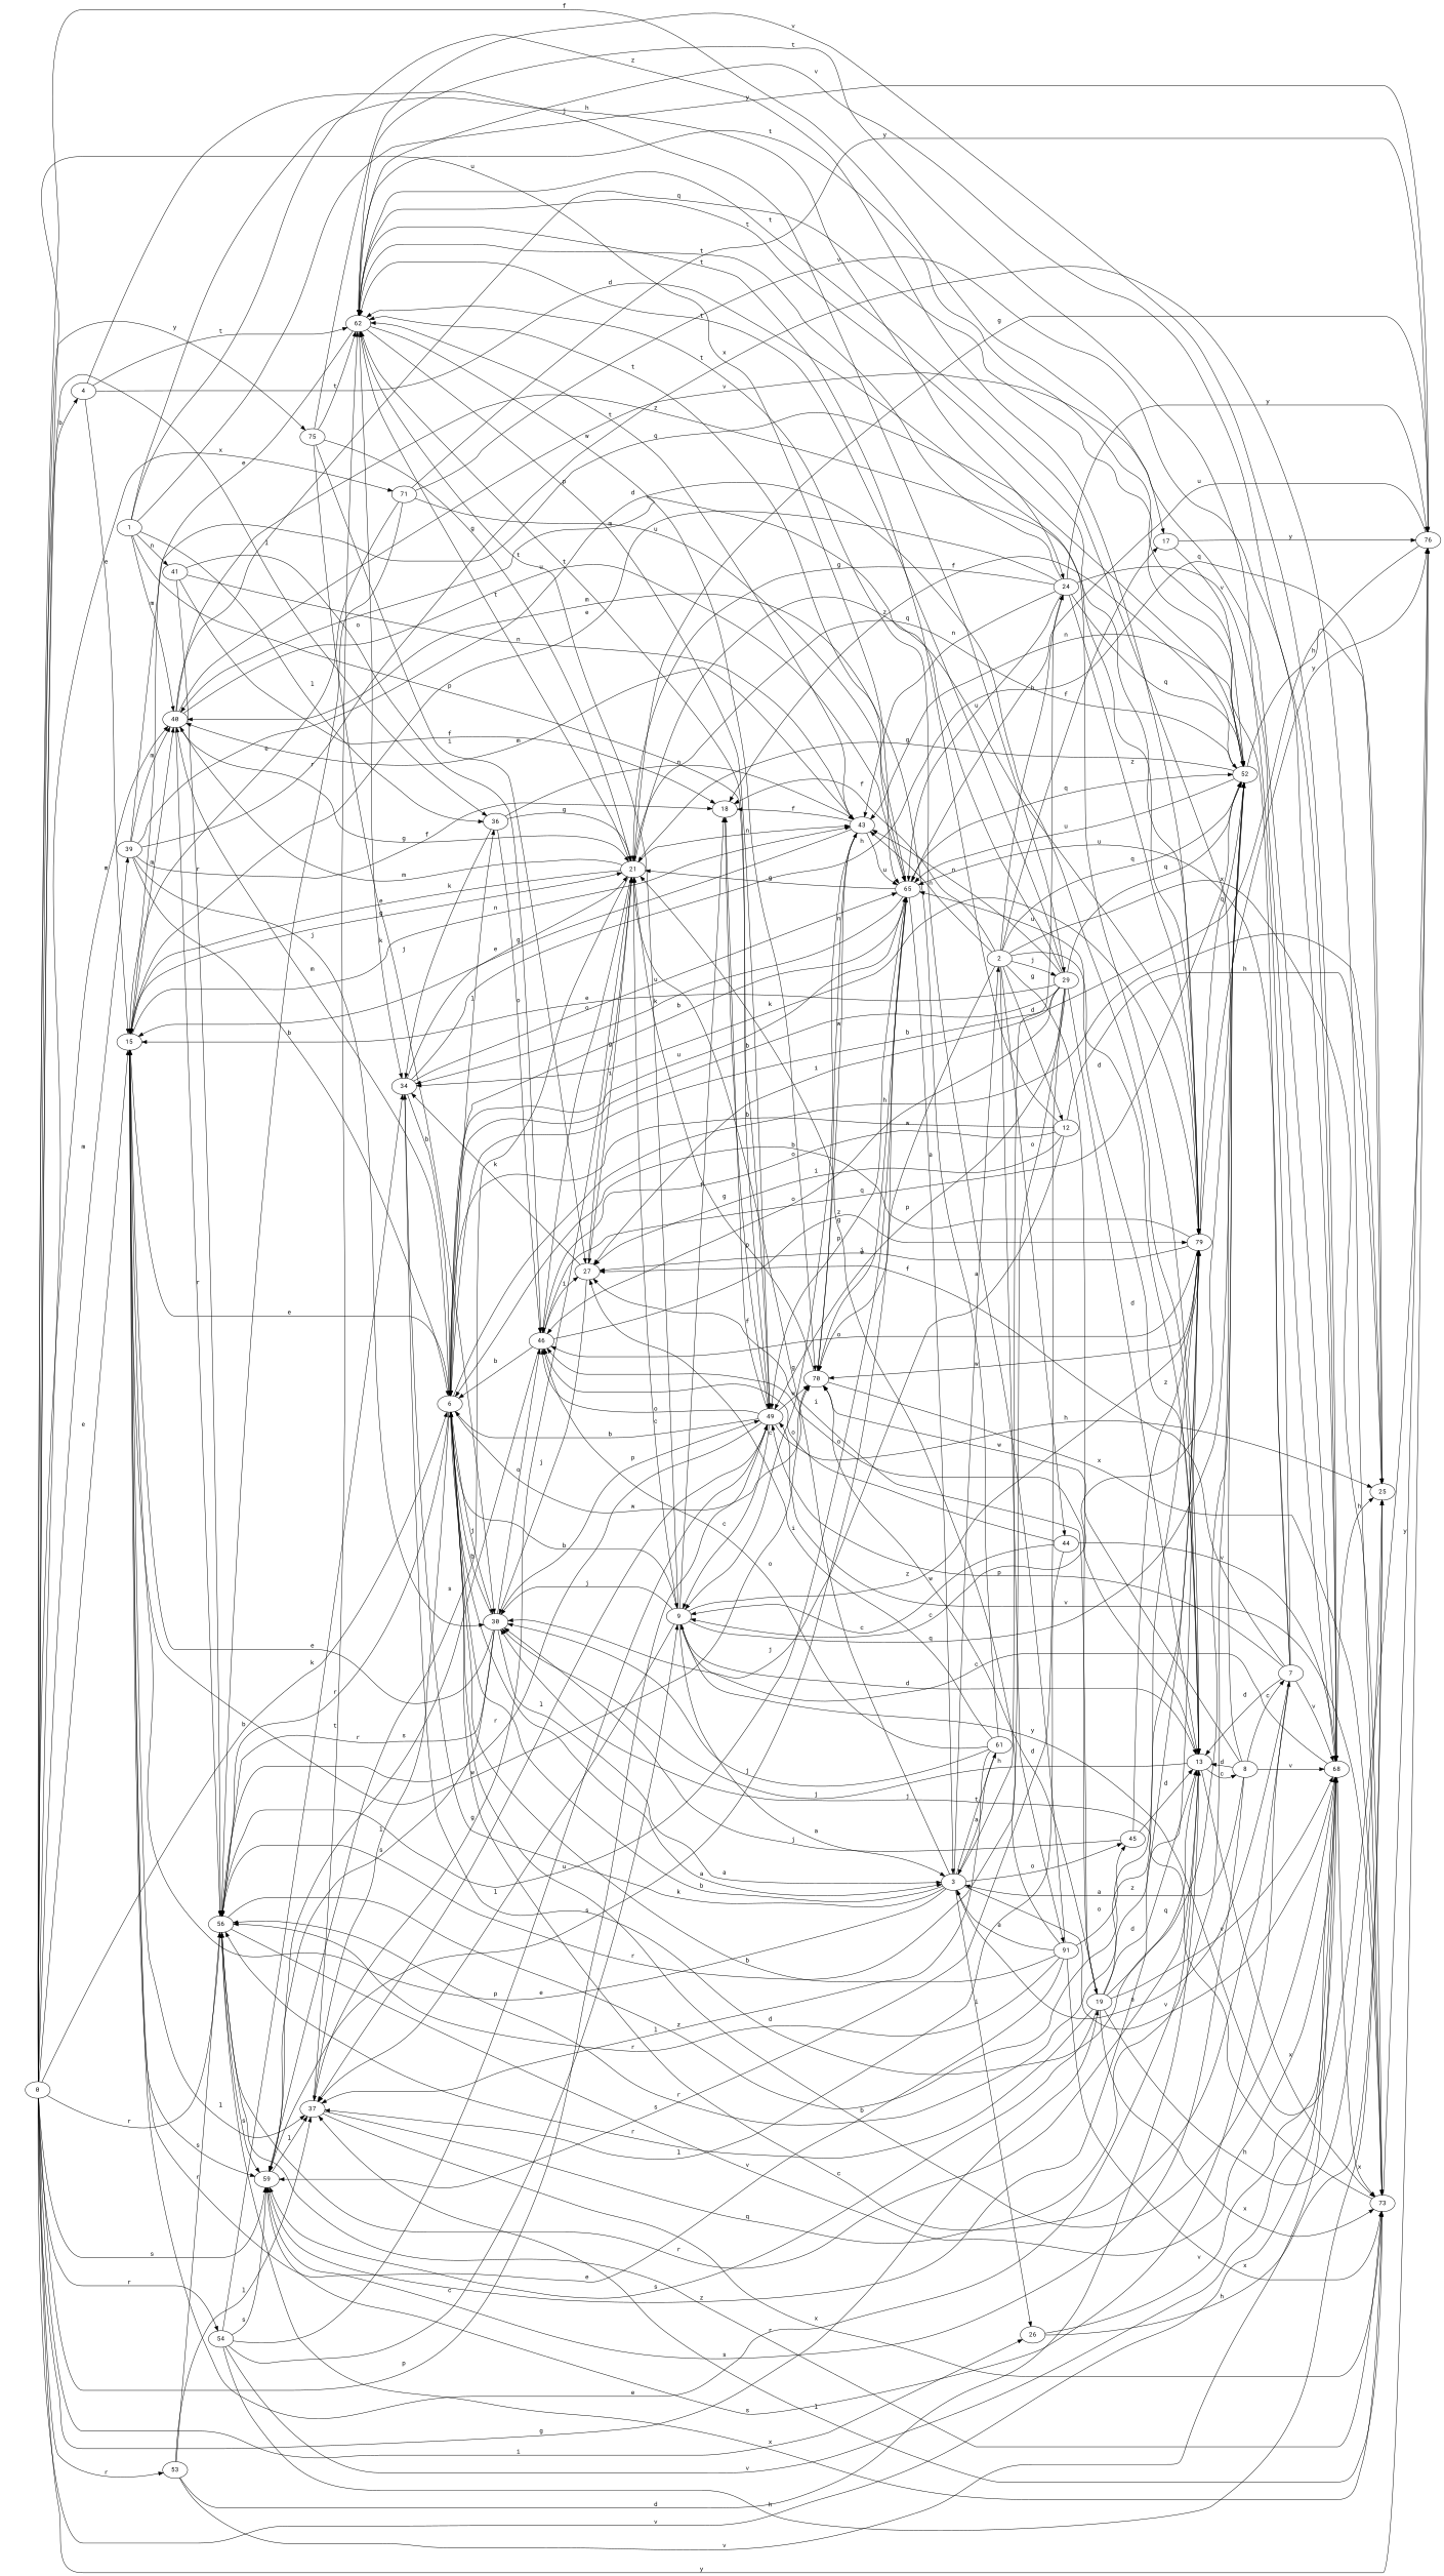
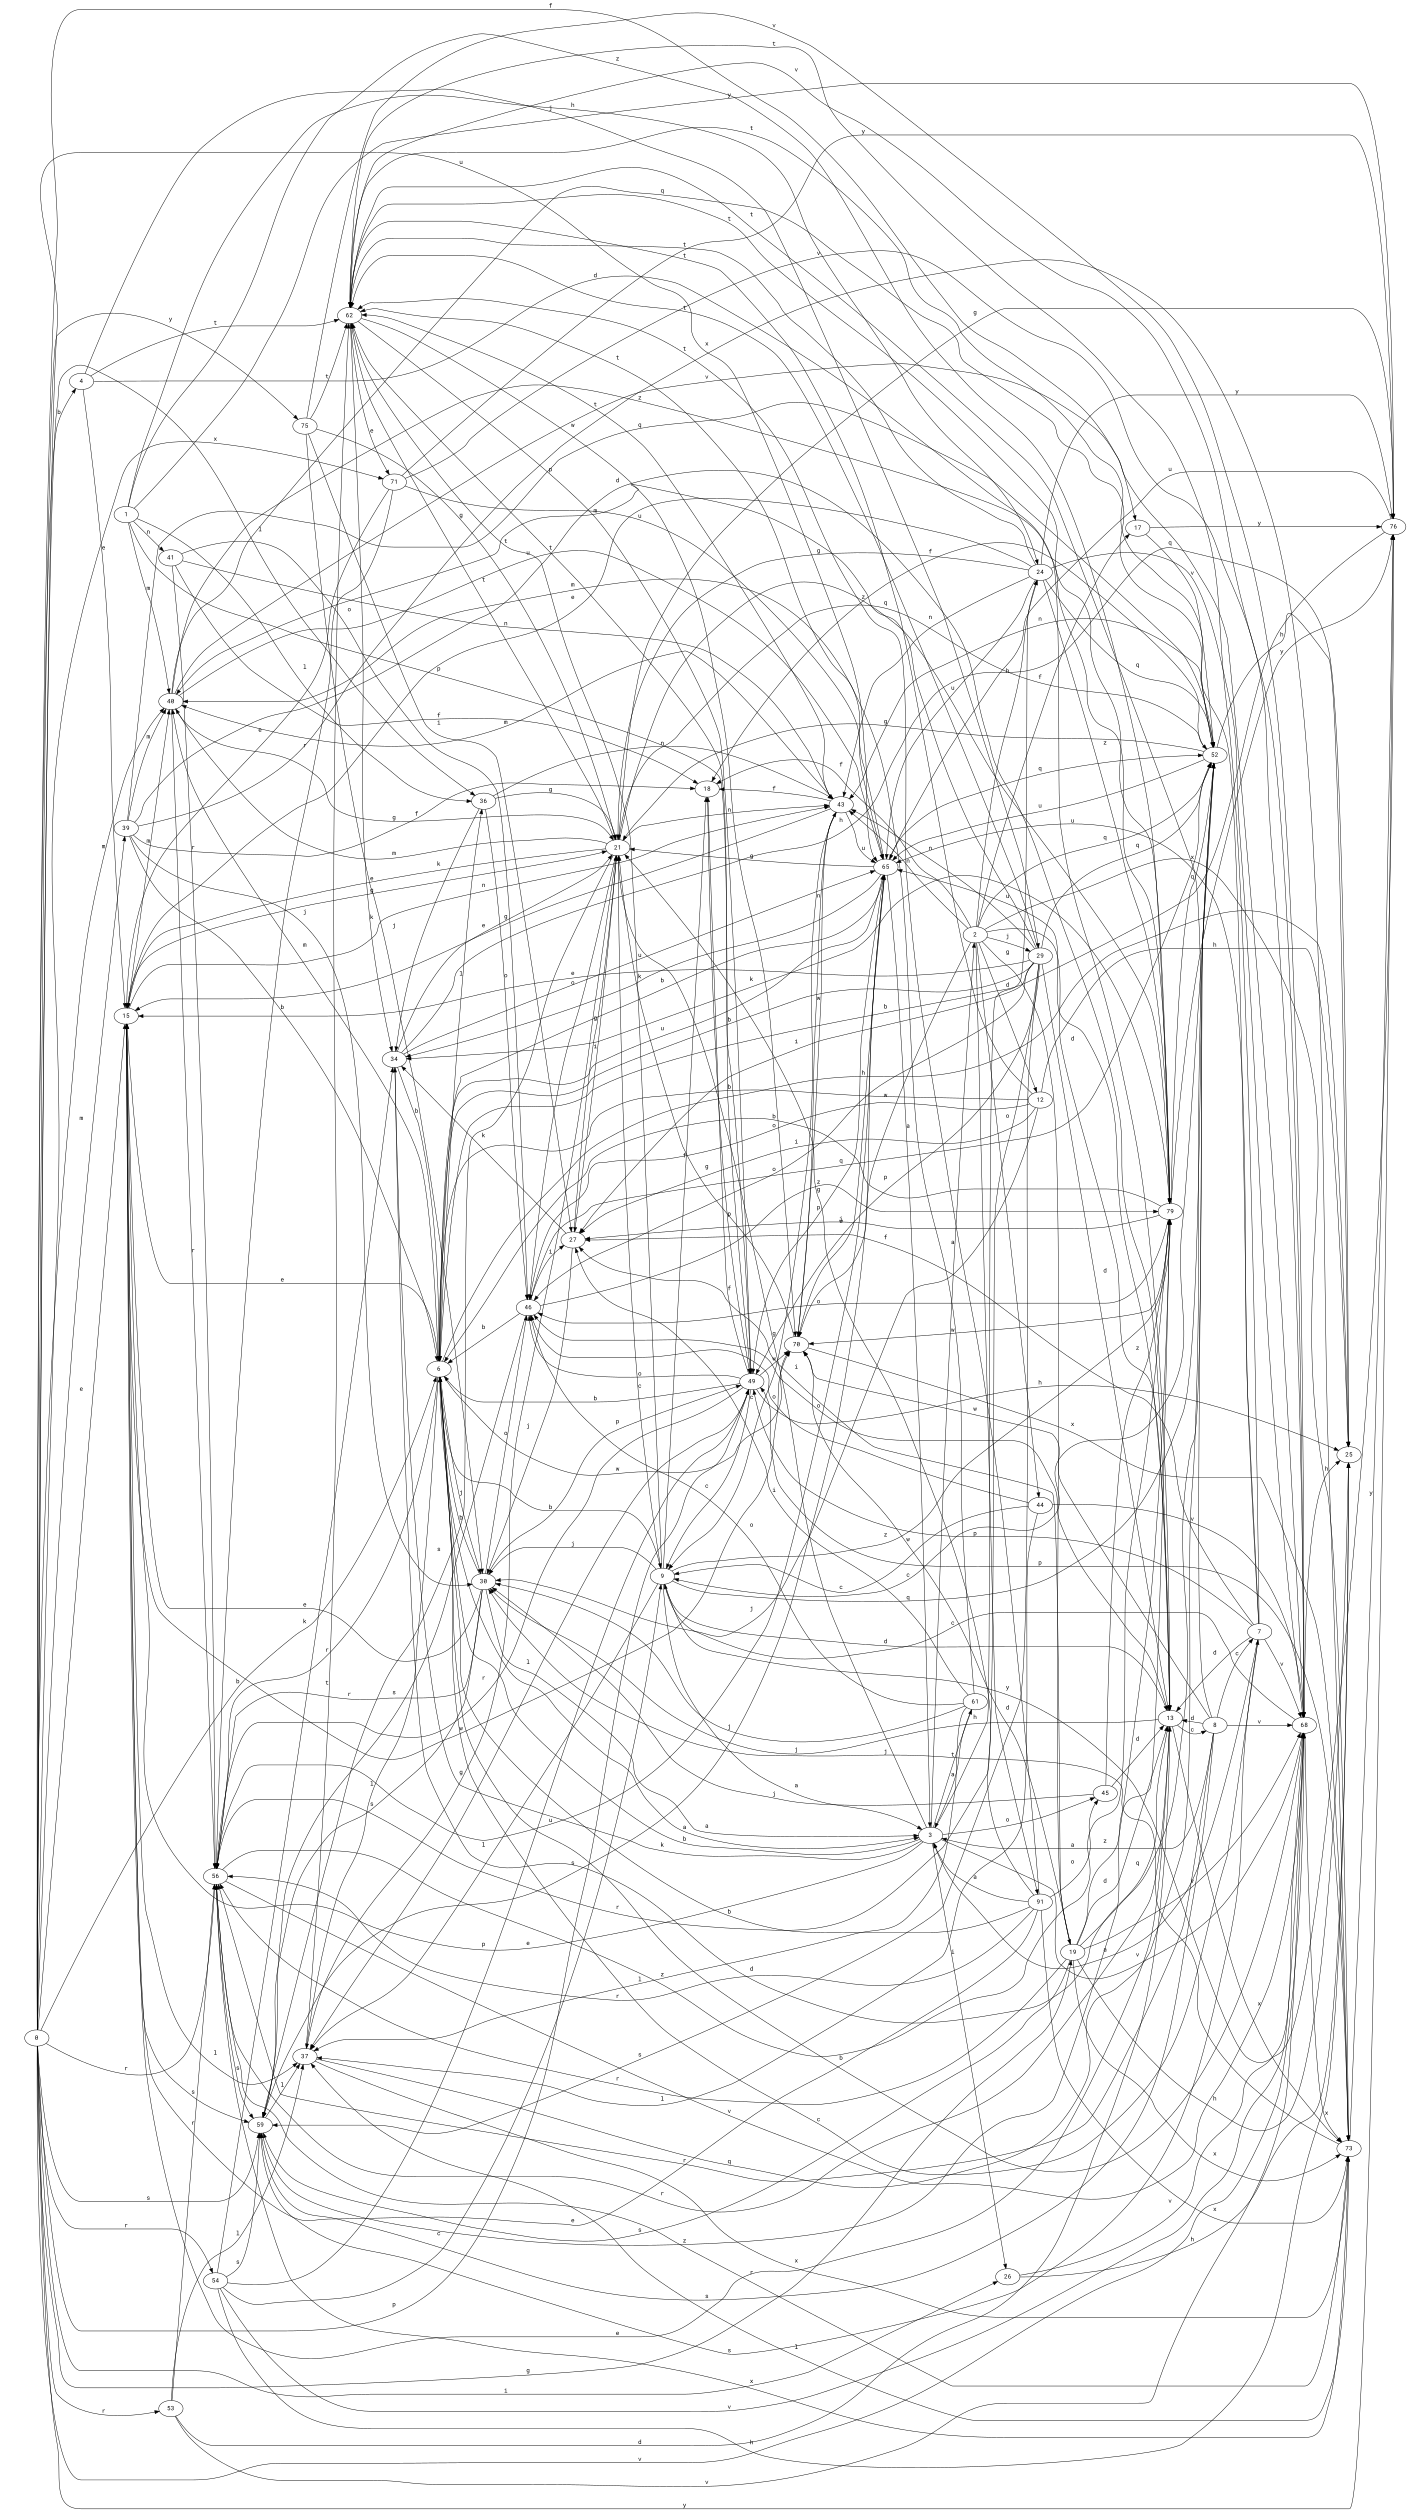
  strict digraph {
    fontname="Roboto Mono"
    rankdir=LR
    node [fontname="Roboto Mono"]
    edge [fontname="Roboto Mono"]
    0
    4
    6
    15
    17
    19
    26
    36
    39
    40
    49
    53
    54
    56
    59
    65
    68
    71
    75
    76
    13
    29
    62
    70
    3
    7
    25
    30
    37
    43
    21
    52
    79
    73
    27
    34
    46
    18
    9
    1
    24
    41
    2
    n44 [label=91]
    12
    44
    45
    8
    61
    0 -> 4 [label=b]
    0 -> 6 [label=b]
    0 -> 15 [label=e]
    0 -> 17 [label=f]
    0 -> 19 [label=g]
    0 -> 26 [label=i]
    0 -> 36 [label=l]
    0 -> 39 [label=m]
    0 -> 40 [label=m]
    0 -> 49 [label=p]
    0 -> 53 [label=r]
    0 -> 54 [label=r]
    0 -> 56 [label=r]
    0 -> 59 [label=s]
    0 -> 65 [label=u]
    0 -> 68 [label=v]
    0 -> 71 [label=x]
    0 -> 75 [label=y]
    0 -> 76 [label=y]
    4 -> 15 [label=e]
    4 -> 13 [label=d]
    4 -> 29 [label=j]
    4 -> 62 [label=t]
    6 -> 15 [label=e]
    6 -> 36 [label=l]
    6 -> 40 [label=m]
    6 -> 56 [label=r]
    6 -> 65 [label=u]
    6 -> 70 [label=w]
    6 -> 3 [label=a]
    6 -> 7 [label=c]
    6 -> 25 [label=h]
    6 -> 30 [label=j]
    6 -> 37 [label=l]
    15 -> 40 [label=m]
    15 -> 59 [label=s]
    15 -> 70 [label=w]
    15 -> 37 [label=l]
    15 -> 43 [label=n]
    15 -> 21 [label=g]
    17 -> 76 [label=y]
    17 -> 52 [label=q]
    19 -> 56 [label=r]
    19 -> 59 [label=s]
    19 -> 68 [label=v]
    19 -> 13 [label=d]
    19 -> 70 [label=w]
    19 -> 25 [label=h]
    19 -> 52 [label=q]
    19 -> 79 [label=z]
    19 -> 73 [label=x]
    19 -> 27 [label=i]
    26 -> 68 [label=v]
    26 -> 25 [label=h]
    36 -> 43 [label=n]
    36 -> 21 [label=g]
    36 -> 34 [label=k]
    36 -> 46 [label=o]
    39 -> 6 [label=b]
    39 -> 40 [label=m]
    39 -> 13 [label=d]
    39 -> 30 [label=j]
    39 -> 52 [label=q]
    39 -> 73 [label=x]
    39 -> 18 [label=f]
    40 -> 56 [label=r]
    40 -> 65 [label=u]
    40 -> 68 [label=v]
    40 -> 21 [label=g]
    40 -> 52 [label=q]
    40 -> 79 [label=z]
    49 -> 6 [label=b]
    49 -> 56 [label=r]
    49 -> 62 [label=t]
    49 -> 70 [label=w]
    49 -> 25 [label=h]
    49 -> 37 [label=l]
    49 -> 46 [label=o]
    49 -> 18 [label=f]
    49 -> 9 [label=c]
    53 -> 56 [label=r]
    53 -> 68 [label=v]
    53 -> 13 [label=d]
    53 -> 37 [label=l]
    54 -> 49 [label=p]
    54 -> 59 [label=s]
    54 -> 68 [label=v]
    54 -> 25 [label=h]
    54 -> 34 [label=k]
    54 -> 9 [label=c]
    56 -> 59 [label=s]
    56 -> 65 [label=u]
    56 -> 68 [label=v]
    56 -> 79 [label=z]
    56 -> 73 [label=x]
    59 -> 37 [label=l]
    59 -> 79 [label=z]
    65 -> 6 [label=b]
    65 -> 49 [label=p]
    65 -> 59 [label=s]
    65 -> 62 [label=t]
    65 -> 70 [label=w]
    65 -> 3 [label=a]
    65 -> 21 [label=g]
    65 -> 52 [label=q]
    65 -> 34 [label=k]
    68 -> 6 [label=b]
    68 -> 25 [label=h]
    68 -> 73 [label=x]
    68 -> 9 [label=c]
    71 -> 15 [label=e]
    71 -> 56 [label=r]
    71 -> 65 [label=u]
    71 -> 68 [label=v]
    71 -> 76 [label=y]
    75 -> 68 [label=v]
    75 -> 62 [label=t]
    75 -> 30 [label=j]
    75 -> 21 [label=g]
    75 -> 27 [label=i]
    76 -> 6 [label=b]
    76 -> 65 [label=u]
    76 -> 21 [label=g]
    13 -> 15 [label=e]
    13 -> 56 [label=r]
    13 -> 65 [label=u]
    13 -> 30 [label=j]
    13 -> 73 [label=x]
    13 -> 46 [label=o]
    13 -> 8 [label=c]
    29 -> 6 [label=b]
    29 -> 15 [label=e]
    29 -> 40 [label=m]
    29 -> 49 [label=p]
    29 -> 56 [label=r]
    29 -> 59 [label=s]
    29 -> 13 [label=d]
    29 -> 62 [label=t]
    29 -> 43 [label=n]
    29 -> 52 [label=q]
    29 -> 27 [label=i]
    29 -> 46 [label=o]
-   62 -> 15 [label=e]
+   62 -> 71 [label=e]
    62 -> 49 [label=p]
    62 -> 68 [label=v]
    62 -> 70 [label=w]
    62 -> 34 [label=k]
    70 -> 43 [label=n]
    70 -> 21 [label=g]
    70 -> 73 [label=x]
    3 -> 6 [label=b]
    3 -> 15 [label=e]
    3 -> 26 [label=i]
    3 -> 68 [label=v]
    3 -> 21 [label=g]
    3 -> 34 [label=k]
    3 -> 24 [label=h]
    3 -> 2 [label=a]
    3 -> 45 [label=o]
    3 -> 61 [label=t]
    7 -> 49 [label=p]
    7 -> 59 [label=s]
    7 -> 65 [label=u]
    7 -> 68 [label=v]
    7 -> 13 [label=d]
    7 -> 62 [label=t]
    7 -> 3 [label=a]
    7 -> 43 [label=n]
    7 -> 27 [label=f]
    30 -> 6 [label=b]
    30 -> 15 [label=e]
    30 -> 49 [label=p]
    30 -> 56 [label=r]
    30 -> 59 [label=s]
    30 -> 3 [label=a]
    30 -> 46 [label=o]
    37 -> 62 [label=t]
    37 -> 21 [label=g]
    37 -> 52 [label=q]
    37 -> 73 [label=x]
    43 -> 15 [label=e]
    43 -> 40 [label=m]
    43 -> 65 [label=u]
    43 -> 62 [label=t]
    43 -> 70 [label=w]
    43 -> 18 [label=f]
    43 -> 9 [label=c]
    21 -> 15 [label=e]
    21 -> 40 [label=m]
    21 -> 59 [label=s]
    21 -> 62 [label=t]
    21 -> 43 [label=n]
    21 -> 52 [label=q]
    21 -> 79 [label=z]
    21 -> 27 [label=i]
    21 -> 46 [label=o]
    21 -> 9 [label=c]
    52 -> 65 [label=u]
    52 -> 62 [label=t]
    52 -> 25 [label=h]
    52 -> 21 [label=g]
    52 -> 18 [label=f]
    52 -> 9 [label=c]
    79 -> 6 [label=b]
-   79 -> 56 [label=r]
+   8 -> 56 [label=r]
    79 -> 76 [label=y]
    79 -> 62 [label=t]
    79 -> 70 [label=w]
    79 -> 52 [label=q]
    79 -> 27 [label=i]
    79 -> 34 [label=k]
    79 -> 46 [label=o]
-   73 -> 49 [label=v]
+   73 -> 49 [label=p]
    73 -> 56 [label=r]
    73 -> 76 [label=y]
    73 -> 30 [label=j]
    73 -> 37 [label=l]
    27 -> 30 [label=j]
    27 -> 21 [label=g]
    27 -> 34 [label=k]
    34 -> 6 [label=b]
    34 -> 65 [label=u]
    34 -> 13 [label=d]
    34 -> 25 [label=h]
    34 -> 21 [label=g]
    46 -> 6 [label=b]
    46 -> 59 [label=s]
    46 -> 52 [label=q]
    46 -> 79 [label=z]
    46 -> 27 [label=i]
    18 -> 49 [label=p]
    9 -> 6 [label=b]
    9 -> 76 [label=y]
    9 -> 13 [label=d]
    9 -> 62 [label=t]
    9 -> 3 [label=a]
    9 -> 30 [label=j]
    9 -> 37 [label=l]
    9 -> 52 [label=q]
    9 -> 79 [label=z]
    9 -> 18 [label=f]
    1 -> 36 [label=l]
    1 -> 40 [label=m]
    1 -> 49 [label=p]
    1 -> 76 [label=y]
    1 -> 79 [label=z]
    1 -> 24 [label=h]
    1 -> 41 [label=n]
    24 -> 15 [label=e]
    24 -> 65 [label=u]
    24 -> 68 [label=v]
    24 -> 76 [label=y]
    24 -> 62 [label=t]
    24 -> 43 [label=n]
    24 -> 21 [label=g]
    24 -> 52 [label=q]
    24 -> 79 [label=z]
    41 -> 56 [label=r]
    41 -> 43 [label=n]
    41 -> 46 [label=o]
    41 -> 18 [label=f]
    2 -> 17 [label=f]
    2 -> 19 [label=g]
    2 -> 13 [label=d]
    2 -> 29 [label=j]
    2 -> 70 [label=w]
    2 -> 43 [label=n]
    2 -> 52 [label=q]
    2 -> 73 [label=x]
    2 -> 18 [label=f]
    2 -> 24 [label=h]
    2 -> n44 [label=d]
    2 -> 12 [label=d]
    2 -> 44 [label=o]
    n44 -> 6 [label=b]
    n44 -> 15 [label=e]
    n44 -> 56 [label=r]
    n44 -> 62 [label=t]
    n44 -> 3 [label=a]
    n44 -> 21 [label=g]
    n44 -> 73 [label=x]
    n44 -> 45 [label=o]
    12 -> 6 [label=b]
    12 -> 62 [label=t]
    12 -> 25 [label=h]
    12 -> 30 [label=j]
    12 -> 27 [label=i]
    12 -> 46 [label=o]
    44 -> 68 [label=v]
    44 -> 37 [label=l]
    44 -> 46 [label=o]
    44 -> 9 [label=c]
    45 -> 13 [label=d]
    45 -> 30 [label=j]
    45 -> 79 [label=z]
    8 -> 59 [label=s]
    8 -> 68 [label=v]
    8 -> 13 [label=d]
    8 -> 62 [label=t]
    8 -> 70 [label=w]
    8 -> 3 [label=a]
    8 -> 7 [label=c]
    61 -> 40 [label=m]
    61 -> 3 [label=a]
    61 -> 30 [label=j]
    61 -> 37 [label=l]
    61 -> 27 [label=i]
    61 -> 46 [label=o]
  }
